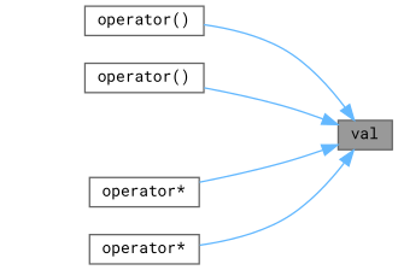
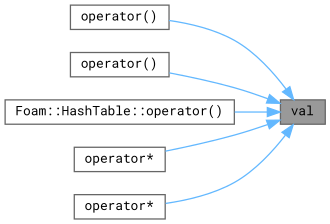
  digraph {
    fontname="Roboto Mono"
    rankdir=RL
    node [color=grey40 fillcolor=white fontname="Roboto Mono" fontsize=10 shape=box style=filled]
    edge [color=steelblue1 dir=back fontname="Roboto Mono" fontsize=10 labelfontname=Helvetica labelfontsize=10 style=solid]
    n1 [color=gray40 fillcolor=grey60 fontcolor=black height=0.2 label=val width=0.4]
    n2 [height=0.2 label="operator()" width=0.4]
    n3 [height=0.2 label="operator()" width=0.4]
+   n4 [height=0.2 label="Foam::HashTable::operator()" width=0.4]
    n5 [height=0.2 label="operator*" width=0.4]
    n6 [height=0.2 label="operator*" width=0.4]
    n1 -> n2
    n1 -> n3
+   n1 -> n4
    n1 -> n5
    n1 -> n6
  }
